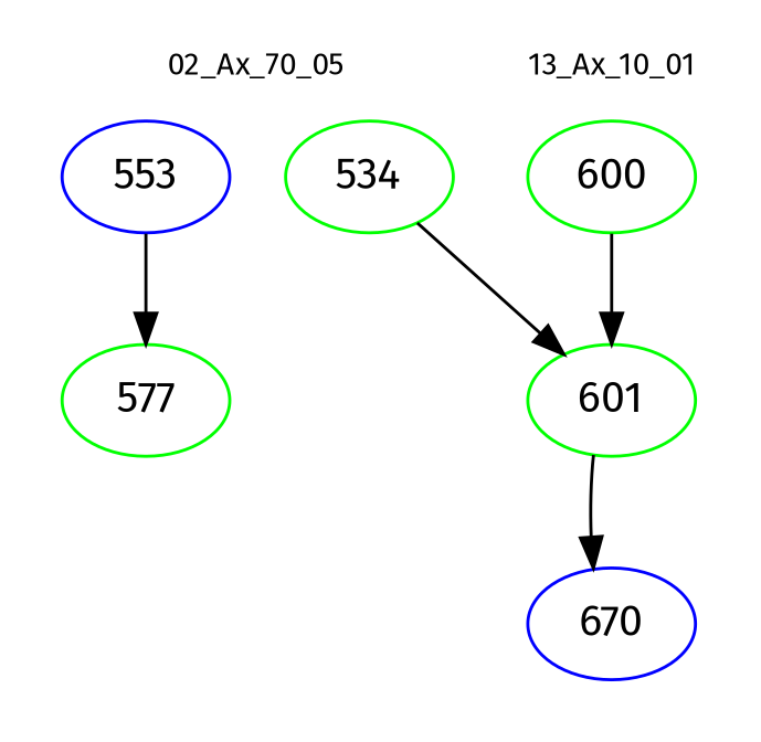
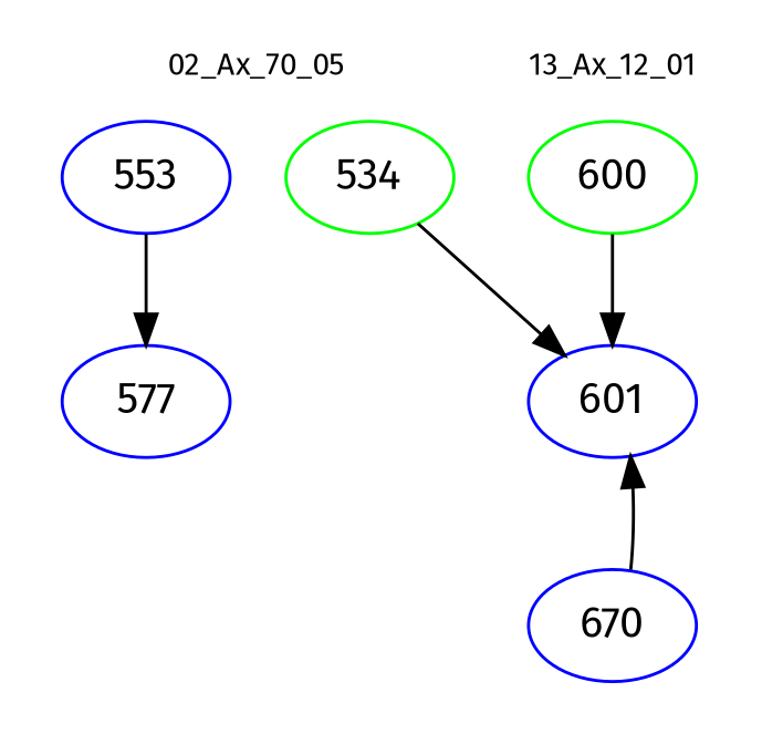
  digraph {
    fontname="Fira Sans"
    node [color=blue fontname="Fira Sans"]
    edge [color=black fontname="Fira Sans"]
    n1 [color=green label=534]
    n2 [label=553]
-   n3 [color=green label=577]
+   n3 [label=577]
    n4 [color=green label=600]
-   n5 [color=green label=601]
+   n5 [label=601]
    n6 [label=670]
    subgraph cluster_1 {
      color=white
      fontsize=10
      label="02_Ax_70_05"
      n1
      n2
      n3
    }
    subgraph cluster_2 {
      color=white
      fontsize=10
-     label="13_Ax_10_01"
+     label="13_Ax_12_01"
      n4
      n5
      n6
    }
    n1 -> n5
    n2 -> n3
    n4 -> n5
-   n5 -> n6
+   n6 -> n5
  }
